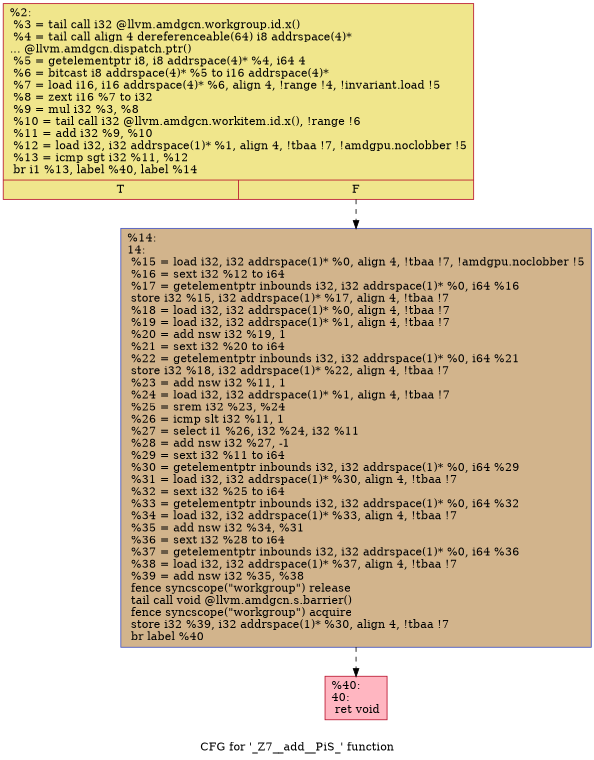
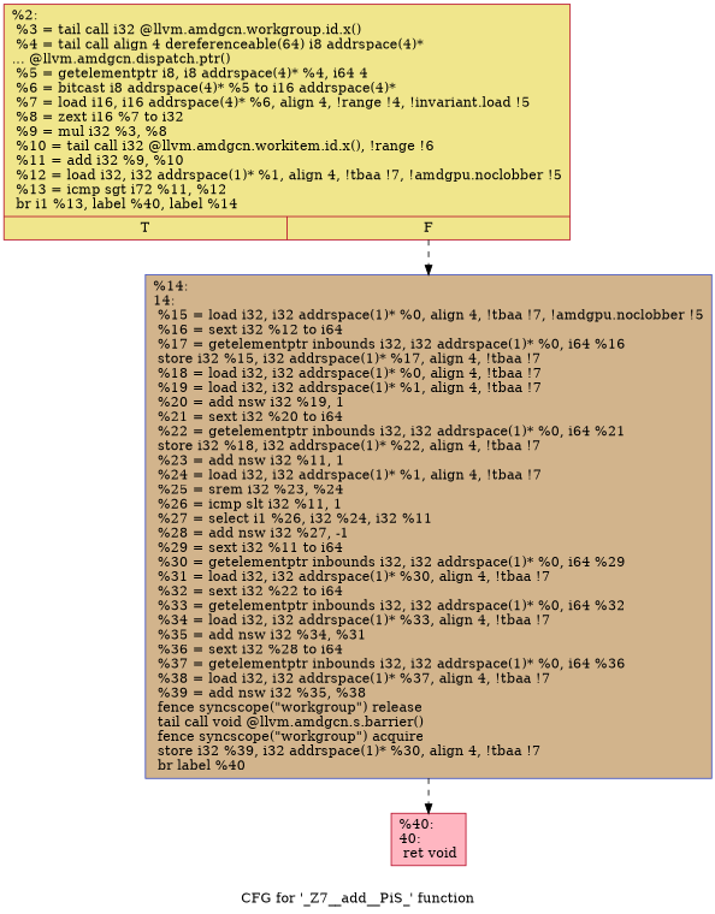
  digraph {
    label="CFG for '_Z7__add__PiS_' function"
    node [color="#b70d28ff" shape=record style=filled]
    edge [style=dashed]
-   n1 [fillcolor=khaki label="{%2:\l  %3 = tail call i32 @llvm.amdgcn.workgroup.id.x()\l  %4 = tail call align 4 dereferenceable(64) i8 addrspace(4)*\l... @llvm.amdgcn.dispatch.ptr()\l  %5 = getelementptr i8, i8 addrspace(4)* %4, i64 4\l  %6 = bitcast i8 addrspace(4)* %5 to i16 addrspace(4)*\l  %7 = load i16, i16 addrspace(4)* %6, align 4, !range !4, !invariant.load !5\l  %8 = zext i16 %7 to i32\l  %9 = mul i32 %3, %8\l  %10 = tail call i32 @llvm.amdgcn.workitem.id.x(), !range !6\l  %11 = add i32 %9, %10\l  %12 = load i32, i32 addrspace(1)* %1, align 4, !tbaa !7, !amdgpu.noclobber !5\l  %13 = icmp sgt i32 %11, %12\l  br i1 %13, label %40, label %14\l|{<s0>T|<s1>F}}"]
-   n2 [color="#3d50c3ff" fillcolor=tan label="{%14:\l14:                                               \l  %15 = load i32, i32 addrspace(1)* %0, align 4, !tbaa !7, !amdgpu.noclobber !5\l  %16 = sext i32 %12 to i64\l  %17 = getelementptr inbounds i32, i32 addrspace(1)* %0, i64 %16\l  store i32 %15, i32 addrspace(1)* %17, align 4, !tbaa !7\l  %18 = load i32, i32 addrspace(1)* %0, align 4, !tbaa !7\l  %19 = load i32, i32 addrspace(1)* %1, align 4, !tbaa !7\l  %20 = add nsw i32 %19, 1\l  %21 = sext i32 %20 to i64\l  %22 = getelementptr inbounds i32, i32 addrspace(1)* %0, i64 %21\l  store i32 %18, i32 addrspace(1)* %22, align 4, !tbaa !7\l  %23 = add nsw i32 %11, 1\l  %24 = load i32, i32 addrspace(1)* %1, align 4, !tbaa !7\l  %25 = srem i32 %23, %24\l  %26 = icmp slt i32 %11, 1\l  %27 = select i1 %26, i32 %24, i32 %11\l  %28 = add nsw i32 %27, -1\l  %29 = sext i32 %11 to i64\l  %30 = getelementptr inbounds i32, i32 addrspace(1)* %0, i64 %29\l  %31 = load i32, i32 addrspace(1)* %30, align 4, !tbaa !7\l  %32 = sext i32 %25 to i64\l  %33 = getelementptr inbounds i32, i32 addrspace(1)* %0, i64 %32\l  %34 = load i32, i32 addrspace(1)* %33, align 4, !tbaa !7\l  %35 = add nsw i32 %34, %31\l  %36 = sext i32 %28 to i64\l  %37 = getelementptr inbounds i32, i32 addrspace(1)* %0, i64 %36\l  %38 = load i32, i32 addrspace(1)* %37, align 4, !tbaa !7\l  %39 = add nsw i32 %35, %38\l  fence syncscope(\"workgroup\") release\l  tail call void @llvm.amdgcn.s.barrier()\l  fence syncscope(\"workgroup\") acquire\l  store i32 %39, i32 addrspace(1)* %30, align 4, !tbaa !7\l  br label %40\l}"]
+   n1 [fillcolor=khaki label="{%2:\l  %3 = tail call i32 @llvm.amdgcn.workgroup.id.x()\l  %4 = tail call align 4 dereferenceable(64) i8 addrspace(4)*\l... @llvm.amdgcn.dispatch.ptr()\l  %5 = getelementptr i8, i8 addrspace(4)* %4, i64 4\l  %6 = bitcast i8 addrspace(4)* %5 to i16 addrspace(4)*\l  %7 = load i16, i16 addrspace(4)* %6, align 4, !range !4, !invariant.load !5\l  %8 = zext i16 %7 to i32\l  %9 = mul i32 %3, %8\l  %10 = tail call i32 @llvm.amdgcn.workitem.id.x(), !range !6\l  %11 = add i32 %9, %10\l  %12 = load i32, i32 addrspace(1)* %1, align 4, !tbaa !7, !amdgpu.noclobber !5\l  %13 = icmp sgt i72 %11, %12\l  br i1 %13, label %40, label %14\l|{<s0>T|<s1>F}}"]
+   n2 [color="#3d50c3ff" fillcolor=tan label="{%14:\l14:                                               \l  %15 = load i32, i32 addrspace(1)* %0, align 4, !tbaa !7, !amdgpu.noclobber !5\l  %16 = sext i32 %12 to i64\l  %17 = getelementptr inbounds i32, i32 addrspace(1)* %0, i64 %16\l  store i32 %15, i32 addrspace(1)* %17, align 4, !tbaa !7\l  %18 = load i32, i32 addrspace(1)* %0, align 4, !tbaa !7\l  %19 = load i32, i32 addrspace(1)* %1, align 4, !tbaa !7\l  %20 = add nsw i32 %19, 1\l  %21 = sext i32 %20 to i64\l  %22 = getelementptr inbounds i32, i32 addrspace(1)* %0, i64 %21\l  store i32 %18, i32 addrspace(1)* %22, align 4, !tbaa !7\l  %23 = add nsw i32 %11, 1\l  %24 = load i32, i32 addrspace(1)* %1, align 4, !tbaa !7\l  %25 = srem i32 %23, %24\l  %26 = icmp slt i32 %11, 1\l  %27 = select i1 %26, i32 %24, i32 %11\l  %28 = add nsw i32 %27, -1\l  %29 = sext i32 %11 to i64\l  %30 = getelementptr inbounds i32, i32 addrspace(1)* %0, i64 %29\l  %31 = load i32, i32 addrspace(1)* %30, align 4, !tbaa !7\l  %32 = sext i32 %22 to i64\l  %33 = getelementptr inbounds i32, i32 addrspace(1)* %0, i64 %32\l  %34 = load i32, i32 addrspace(1)* %33, align 4, !tbaa !7\l  %35 = add nsw i32 %34, %31\l  %36 = sext i32 %28 to i64\l  %37 = getelementptr inbounds i32, i32 addrspace(1)* %0, i64 %36\l  %38 = load i32, i32 addrspace(1)* %37, align 4, !tbaa !7\l  %39 = add nsw i32 %35, %38\l  fence syncscope(\"workgroup\") release\l  tail call void @llvm.amdgcn.s.barrier()\l  fence syncscope(\"workgroup\") acquire\l  store i32 %39, i32 addrspace(1)* %30, align 4, !tbaa !7\l  br label %40\l}"]
    n3 [fillcolor=lightpink label="{%40:\l40:                                               \l  ret void\l}"]
    n1 -> n2 [tailport=s1]
    n2 -> n3
  }
